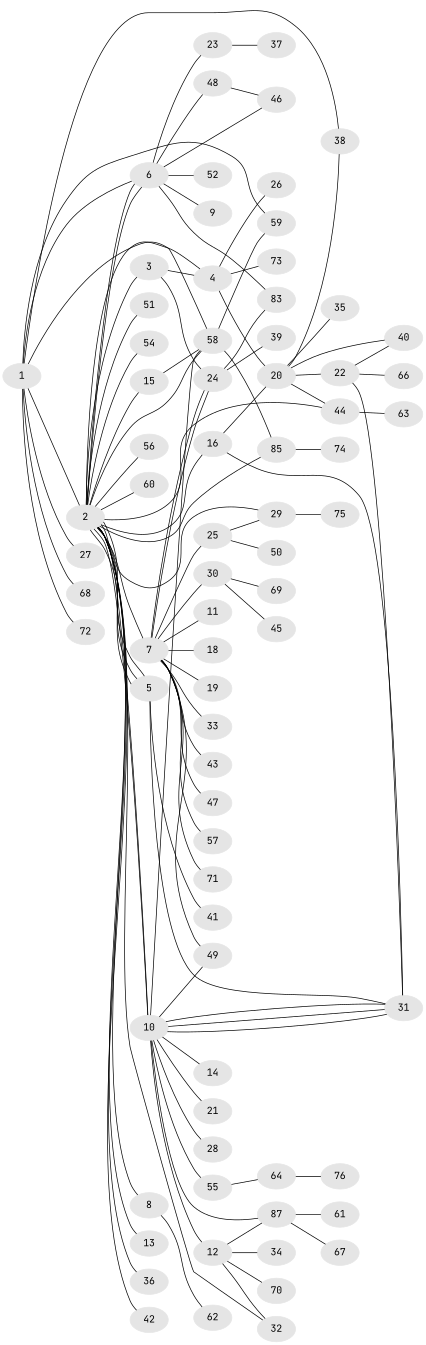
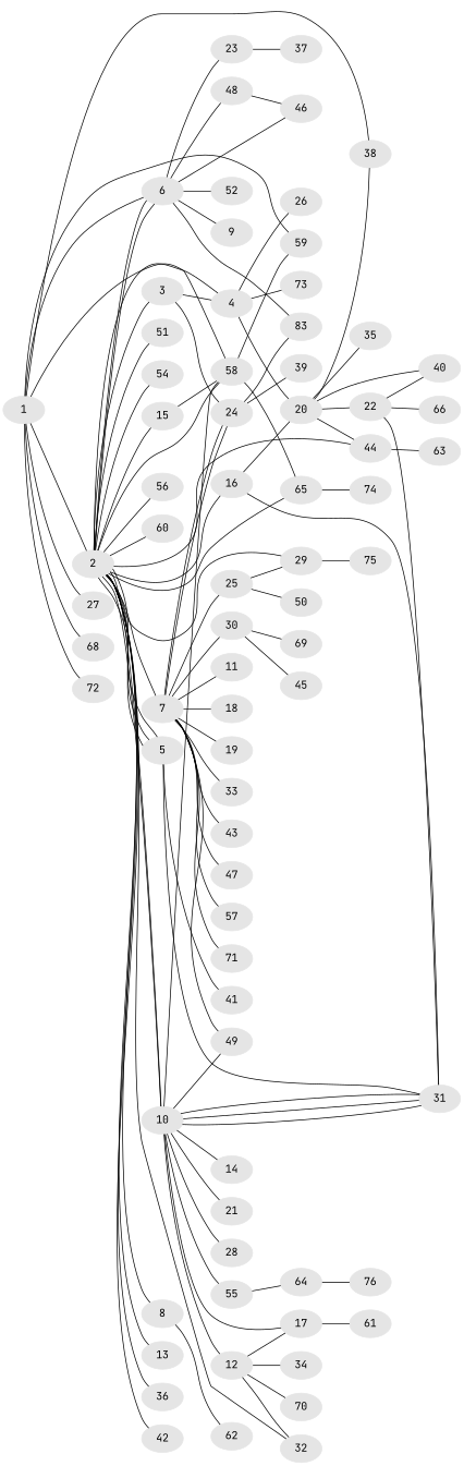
  graph {
    fontname="JetBrains Mono"
    rankdir=LR
    node [color=gray90 fontname="JetBrains Mono" style=filled]
    edge [fontname="JetBrains Mono"]
    1
    2
    6
    27
    38
    58
    59
    68
    72
    3
    4
    5
    7
    8
    10
    13
    15
    16
    29
    32
    36
    42
    44
    51
    54
    56
    60
-   65 [label=85]
+   65
    9
    23
    46
    48
    52
    n34 [label=83]
    24
    20
    26
    73
    31
    41
    11
    18
    19
    25
    30
    33
    43
    47
    49
    57
    71
    62
    12
    14
-   17 [label=87]
+   17
    21
    28
    55
    75
    63
    74
    39
    22
    35
    40
    37
    50
    45
    69
    34
    70
    61
-   67
    64
    66
    76
    1 -- 2
    1 -- 6
    1 -- 27
    1 -- 38
    1 -- 58
    1 -- 59
    1 -- 68
    1 -- 72
    2 -- 6
    2 -- 6
    2 -- 58
    2 -- 3
    2 -- 4
    2 -- 5
    2 -- 5
    2 -- 5
    2 -- 7
    2 -- 8
    2 -- 10
    2 -- 10
    2 -- 13
    2 -- 15
    2 -- 16
    2 -- 29
    2 -- 32
    2 -- 36
    2 -- 42
    2 -- 44
    2 -- 51
    2 -- 54
    2 -- 56
    2 -- 60
    2 -- 65
    6 -- 9
    6 -- 23
    6 -- 46
    6 -- 48
    6 -- 52
    6 -- n34
    58 -- 59
    58 -- 65
    3 -- 4
    3 -- 24
    4 -- 20
    4 -- 26
    4 -- 73
    5 -- 31
    5 -- 41
    7 -- 24
    7 -- 24
    7 -- 11
    7 -- 18
    7 -- 19
    7 -- 25
    7 -- 30
    7 -- 33
    7 -- 43
    7 -- 47
    7 -- 49
    7 -- 57
    7 -- 71
    8 -- 62
    10 -- 58
    10 -- 31
    10 -- 31
    10 -- 31
    10 -- 49
    10 -- 12
    10 -- 14
    10 -- 17
    10 -- 21
    10 -- 28
    10 -- 55
    15 -- 58
    16 -- 20
    16 -- 31
    29 -- 75
    44 -- 63
    65 -- 74
    23 -- 37
    48 -- 46
    24 -- n34
    24 -- 39
    20 -- 38
    20 -- 44
    20 -- 22
    20 -- 35
    20 -- 40
    25 -- 29
    25 -- 50
    30 -- 45
    30 -- 69
    12 -- 32
    12 -- 17
    12 -- 34
    12 -- 70
    17 -- 61
-   17 -- 67
    55 -- 64
    22 -- 31
    22 -- 40
    22 -- 66
    64 -- 76
  }
